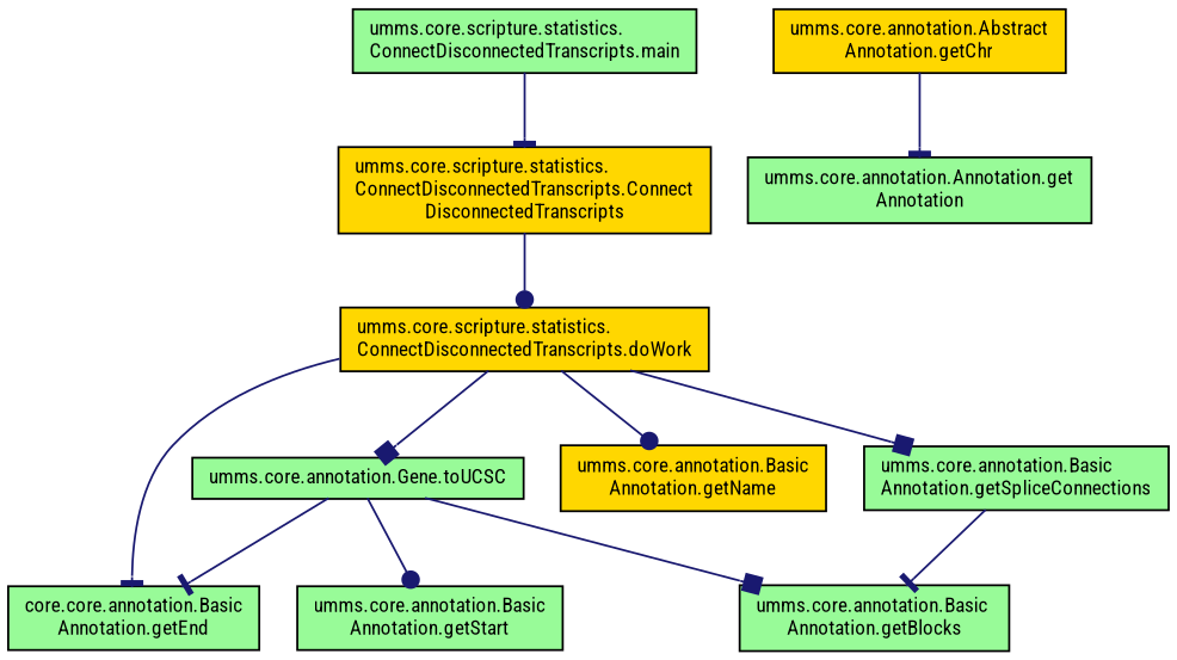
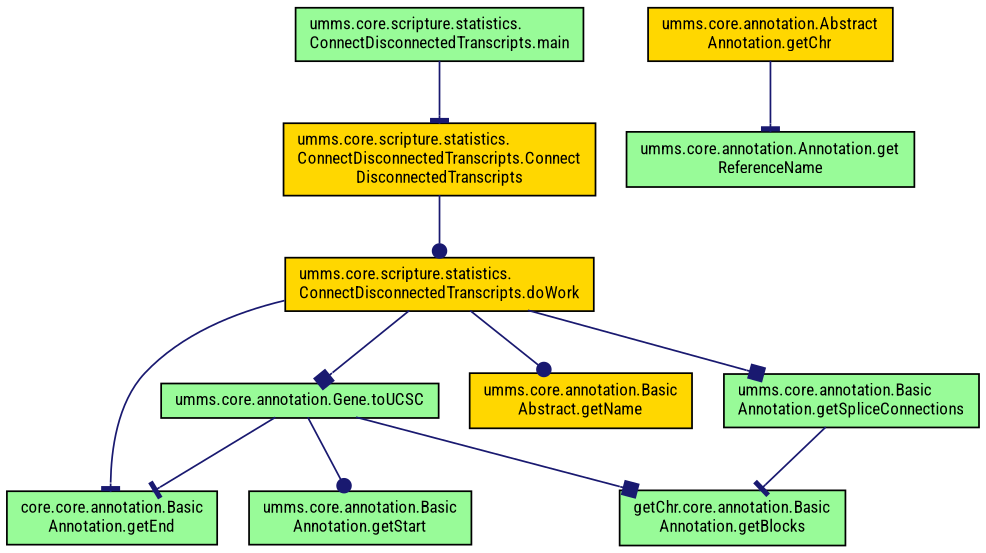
  digraph {
    fontname="Roboto Condensed"
    rankdir=TB
    node [color=black fillcolor=palegreen fontname="Roboto Condensed" fontsize=10 shape=record style=filled]
    edge [arrowhead=tee color=midnightblue fontname="Roboto Condensed" fontsize=10 labelfontname=Helvetica labelfontsize=10 style=solid]
    n1 [fontcolor=black height=0.2 label="umms.core.scripture.statistics.\lConnectDisconnectedTranscripts.main" width=0.4]
    n2 [fillcolor=gold height=0.2 label="umms.core.scripture.statistics.\lConnectDisconnectedTranscripts.Connect\lDisconnectedTranscripts" width=0.4]
    n3 [fillcolor=gold height=0.2 label="umms.core.scripture.statistics.\lConnectDisconnectedTranscripts.doWork" width=0.4]
    n4 [height=0.2 label="core.core.annotation.Basic\lAnnotation.getEnd" width=0.4]
    n5 [height=0.2 label="umms.core.annotation.Gene.toUCSC" width=0.4]
-   n6 [fillcolor=gold height=0.2 label="umms.core.annotation.Basic\lAnnotation.getName" width=0.4]
+   n6 [fillcolor=gold height=0.2 label="umms.core.annotation.Basic\lAbstract.getName" width=0.4]
    n7 [height=0.2 label="umms.core.annotation.Basic\lAnnotation.getSpliceConnections" width=0.4]
    n8 [height=0.2 label="umms.core.annotation.Basic\lAnnotation.getStart" width=0.4]
-   n9 [height=0.2 label="umms.core.annotation.Basic\lAnnotation.getBlocks" width=0.4]
+   n9 [height=0.2 label="getChr.core.annotation.Basic\lAnnotation.getBlocks" width=0.4]
    n10 [fillcolor=gold height=0.2 label="umms.core.annotation.Abstract\lAnnotation.getChr" width=0.4]
-   n11 [height=0.2 label="umms.core.annotation.Annotation.get\lAnnotation" width=0.4]
+   n11 [height=0.2 label="umms.core.annotation.Annotation.get\lReferenceName" width=0.4]
    n1 -> n2
    n2 -> n3 [arrowhead=dot]
    n3 -> n4
    n3 -> n5 [arrowhead=box]
    n3 -> n6 [arrowhead=dot]
    n3 -> n7 [arrowhead=box]
    n5 -> n4
    n5 -> n8 [arrowhead=dot]
    n5 -> n9 [arrowhead=box]
    n7 -> n9
    n10 -> n11
  }
